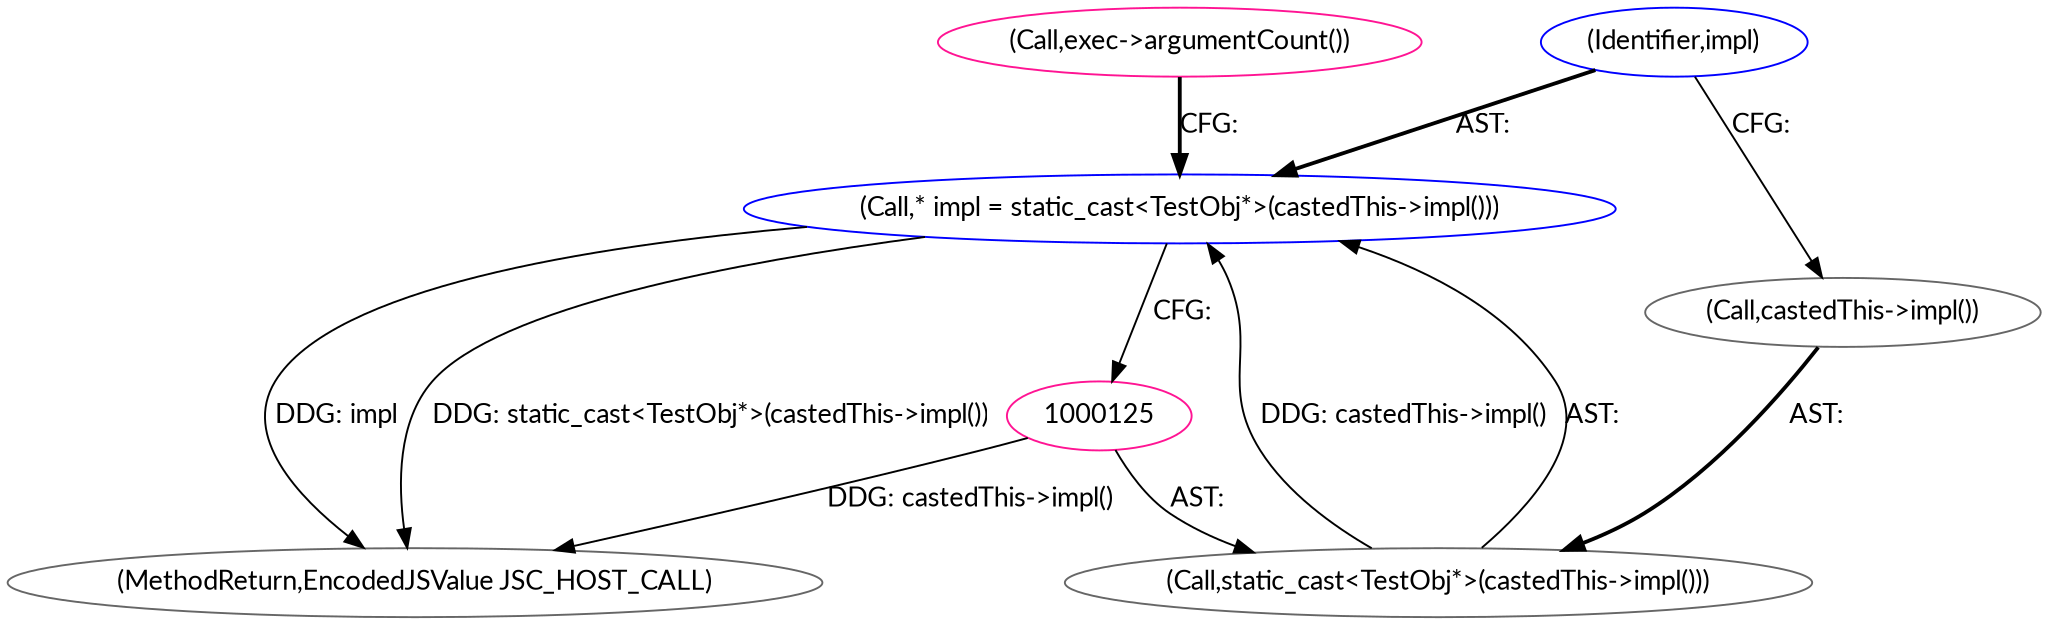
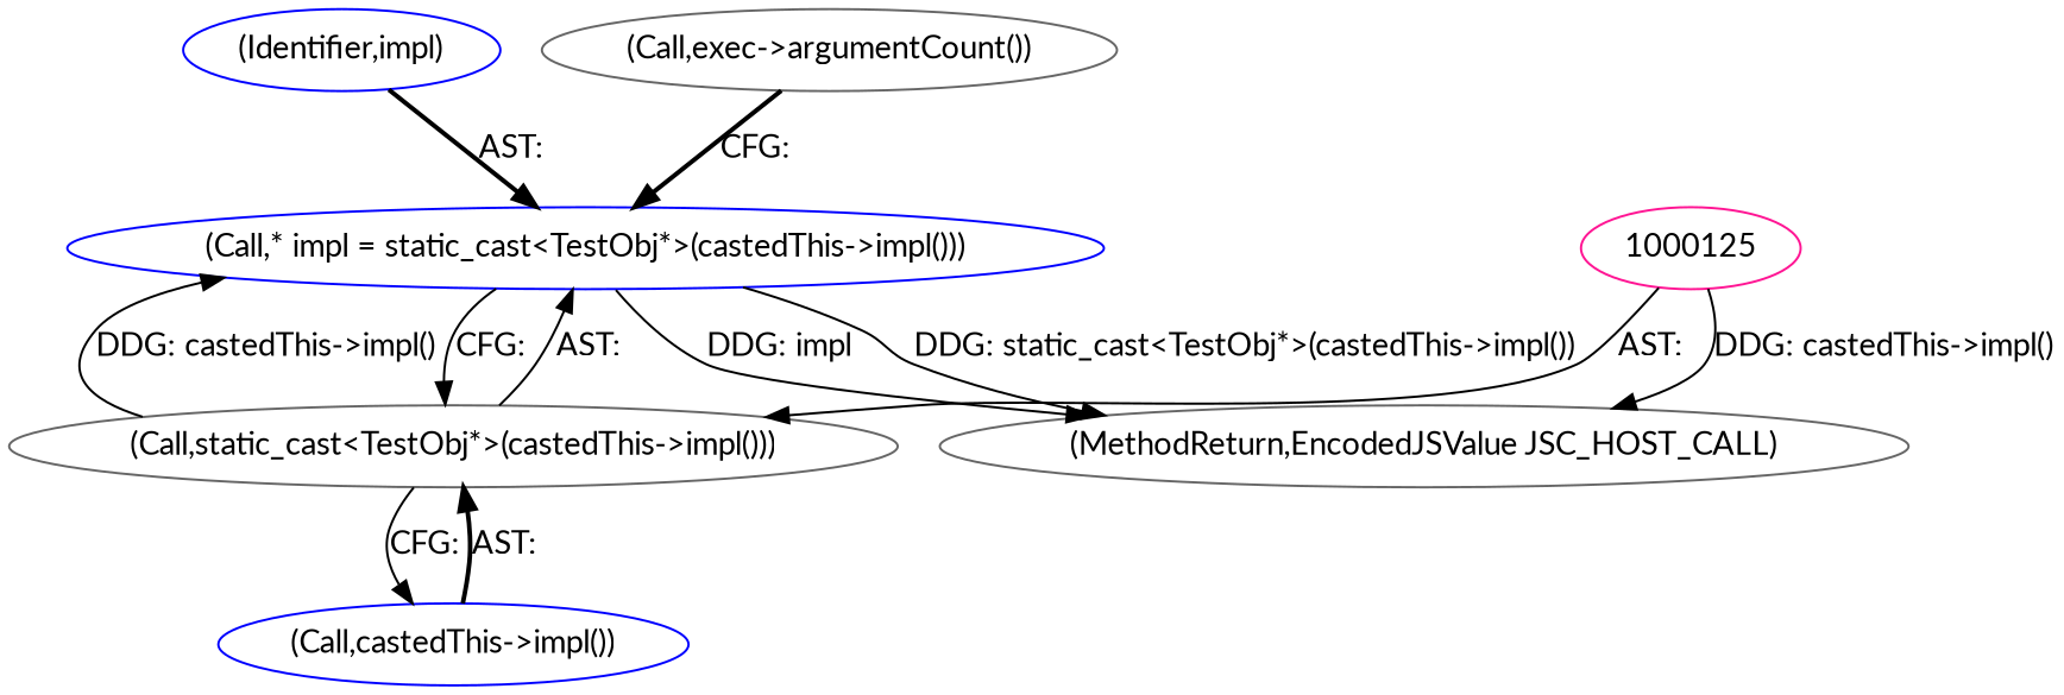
  digraph {
    fontname=Lato
    node [color=blue fontname=Lato]
    edge [fontname=Lato style=solid]
    n1 [label="(Call,* impl = static_cast<TestObj*>(castedThis->impl()))"]
    n2 [color=gray40 label="(Call,static_cast<TestObj*>(castedThis->impl()))"]
    n3 [color=gray40 label="(MethodReturn,EncodedJSValue JSC_HOST_CALL)"]
-   n4 [color=gray40 label="(Call,castedThis->impl())"]
+   n4 [label="(Call,castedThis->impl())"]
    n5 [label="(Identifier,impl)"]
-   n6 [color=deeppink label="(Call,exec->argumentCount())"]
+   n6 [color=gray40 label="(Call,exec->argumentCount())"]
    1000125 [color=deeppink]
-   n1 -> 1000125 [label="CFG: "]
+   n1 -> n2 [label="CFG: "]
    n1 -> n3 [label="DDG: static_cast<TestObj*>(castedThis->impl())"]
    n1 -> n3 [label="DDG: impl"]
    n2 -> n1 [label="AST: "]
    n2 -> n1 [label="DDG: castedThis->impl()"]
-   n5 -> n4 [label="CFG: "]
+   n2 -> n4 [label="CFG: "]
    n4 -> n2 [label="AST: " style=bold]
    n5 -> n1 [label="AST: " style=bold]
    n6 -> n1 [label="CFG: " style=bold]
    1000125 -> n2 [label="AST: "]
    1000125 -> n3 [label="DDG: castedThis->impl()"]
  }
